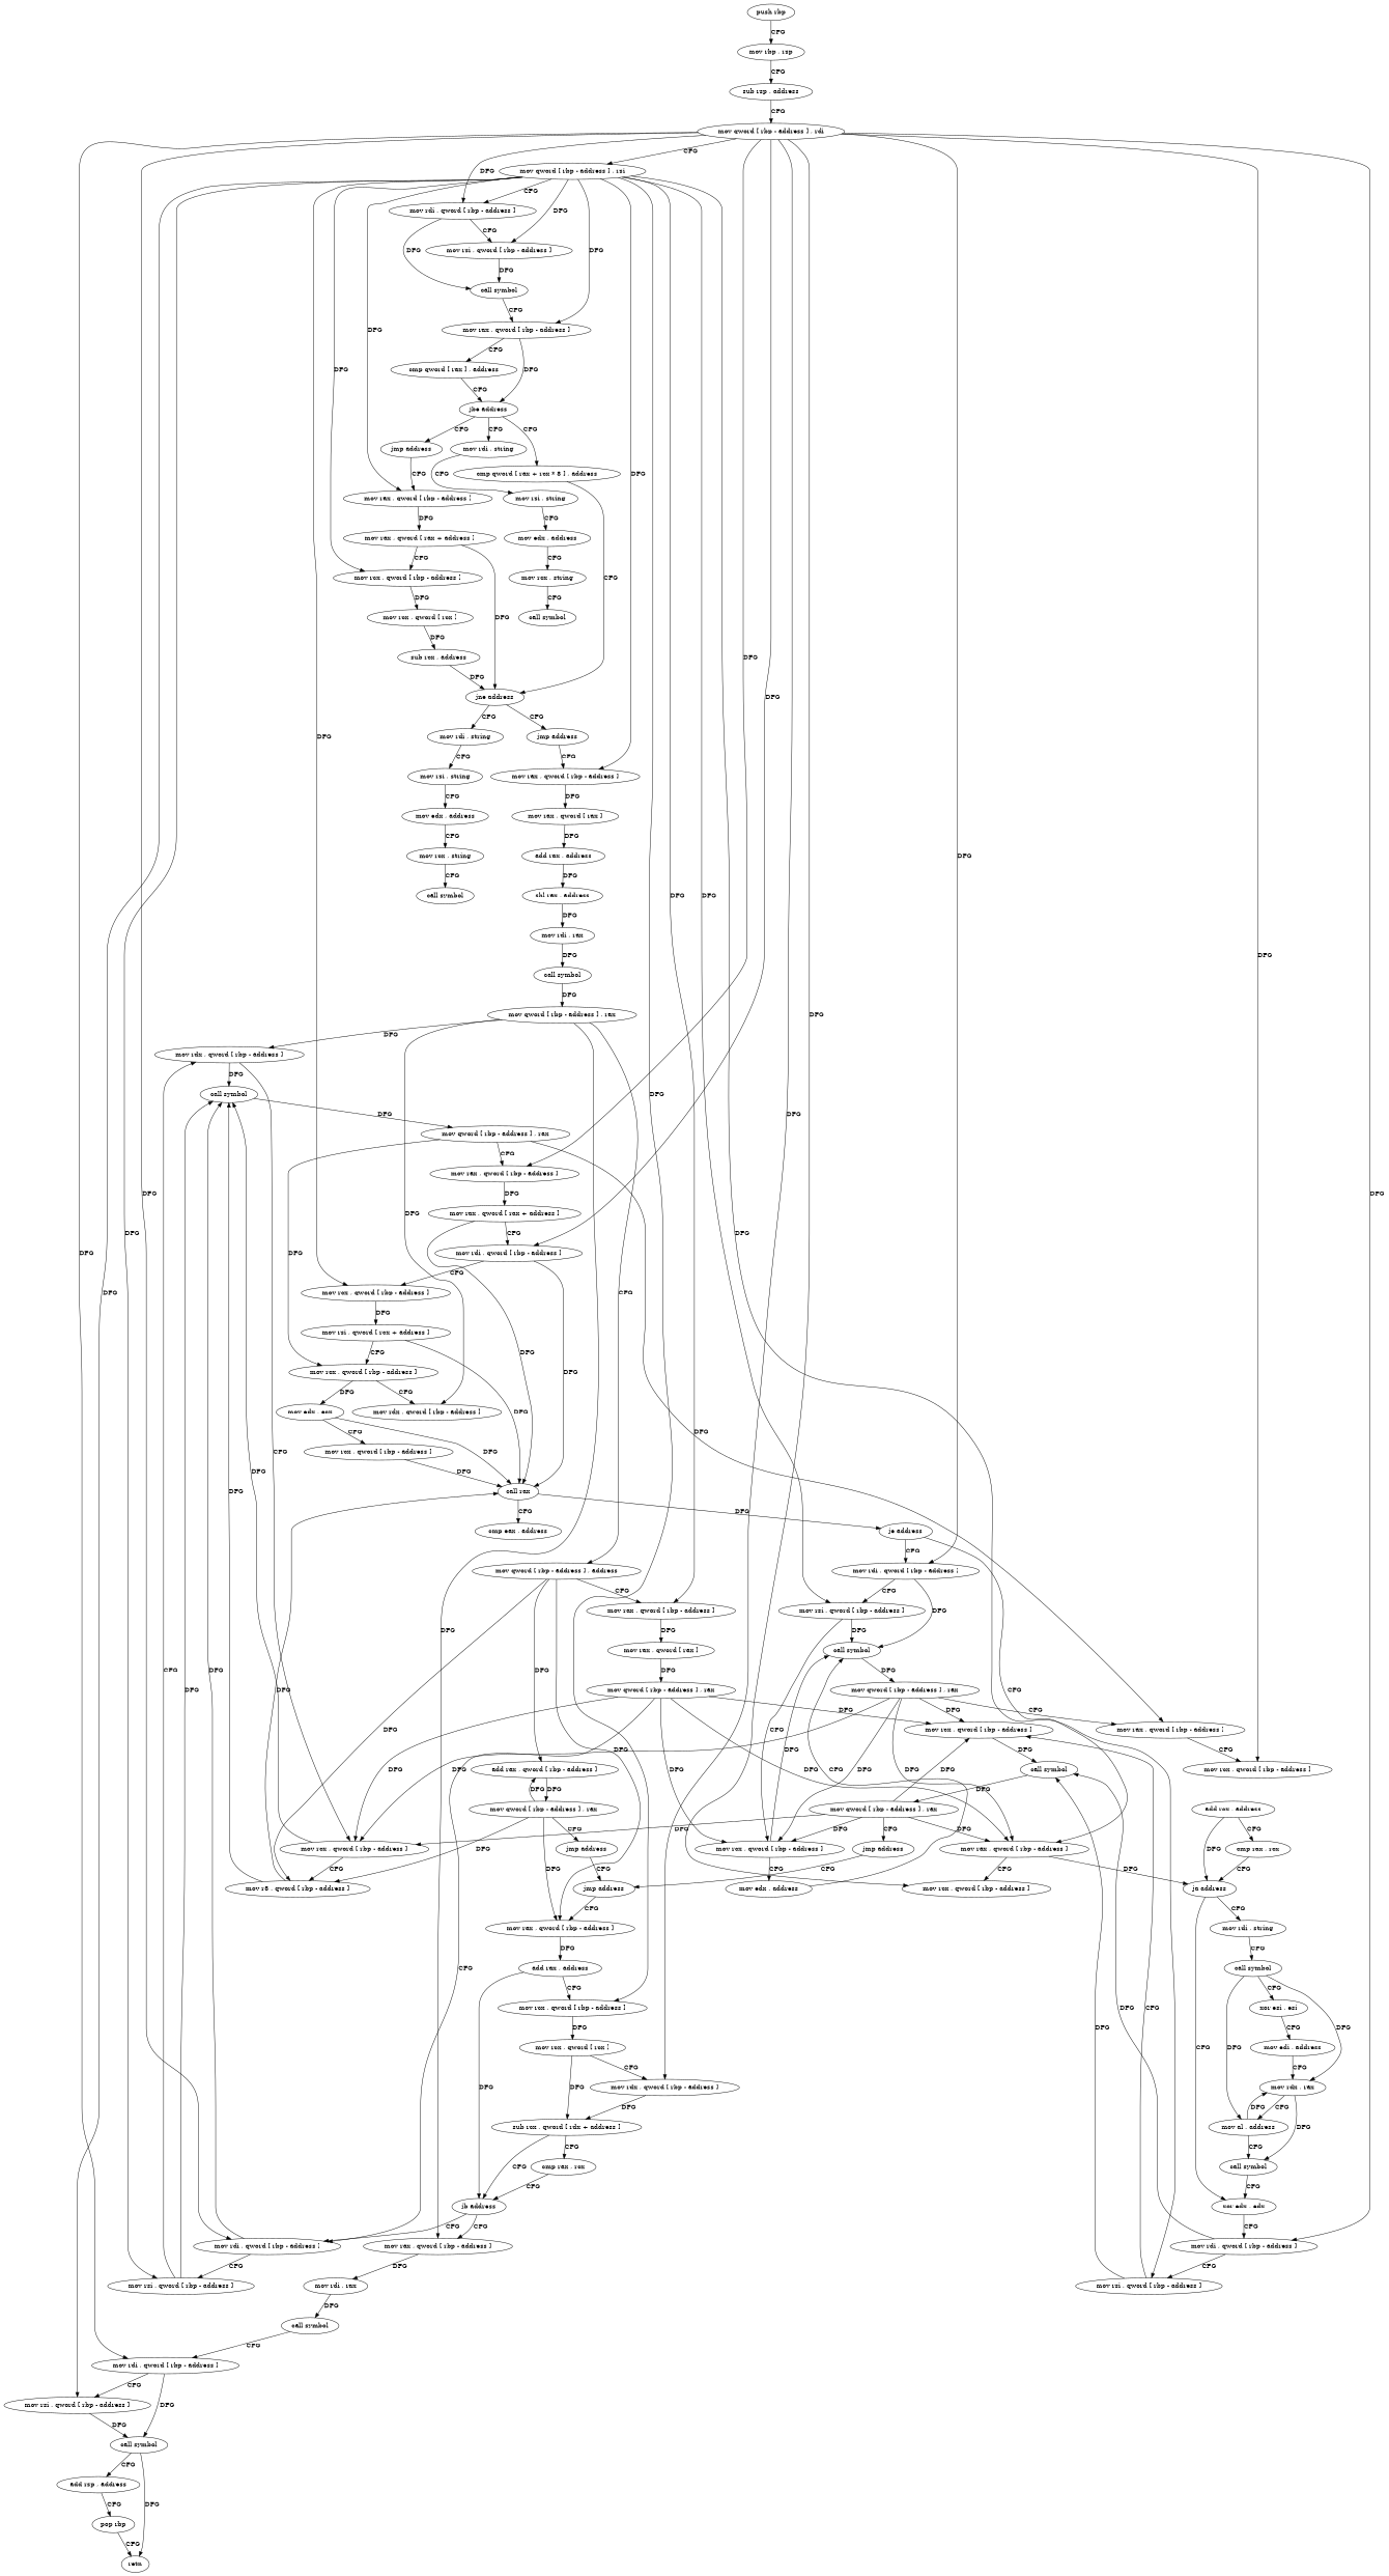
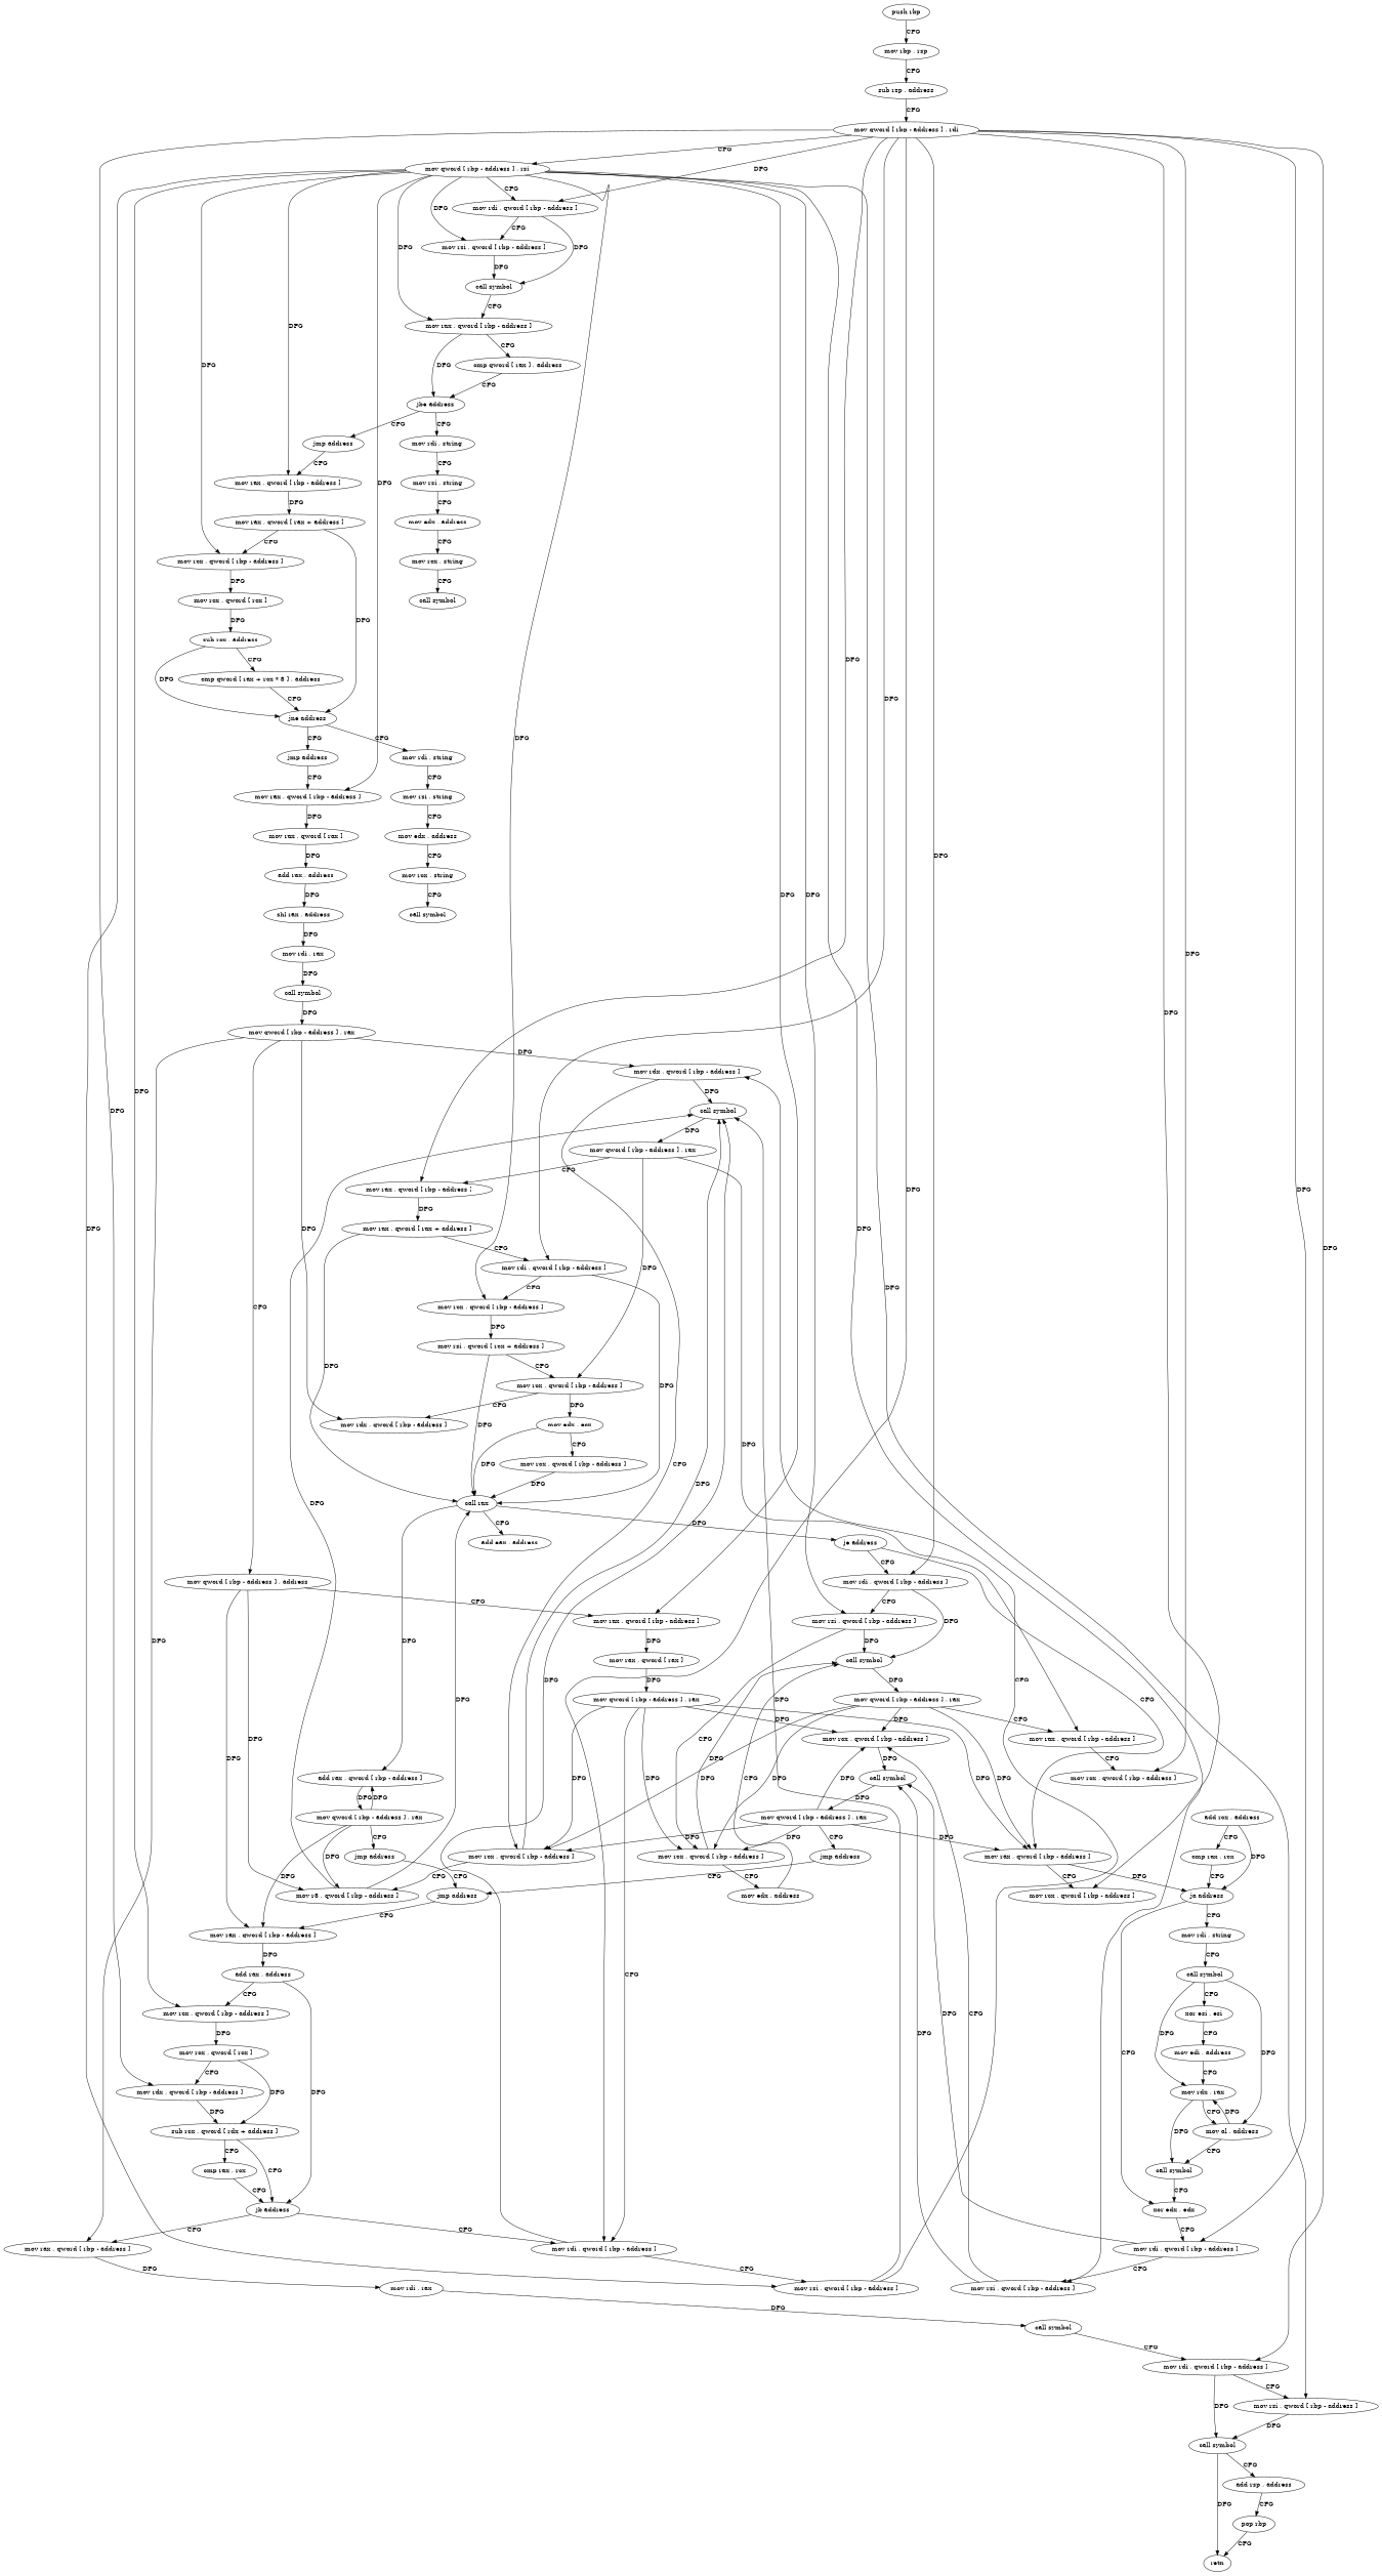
  digraph {
    n1 [label="push rbp"]
    n2 [label="mov rbp , rsp"]
    n3 [label="sub rsp , address"]
    n4 [label="mov qword [ rbp - address ] , rdi"]
    n5 [label="mov qword [ rbp - address ] , rsi"]
    n6 [label="mov rdi , qword [ rbp - address ]"]
    n7 [label="mov rdi , qword [ rbp - address ]"]
    n8 [label="mov rcx , qword [ rbp - address ]"]
    n9 [label="mov rdi , qword [ rbp - address ]"]
    n10 [label="mov rcx , qword [ rbp - address ]"]
    n11 [label="mov rdi , qword [ rbp - address ]"]
    n12 [label="mov rdx , qword [ rbp - address ]"]
    n13 [label="mov rax , qword [ rbp - address ]"]
    n14 [label="mov rdi , qword [ rbp - address ]"]
    n15 [label="mov rdi , qword [ rbp - address ]"]
    n16 [label="mov rsi , qword [ rbp - address ]"]
    n17 [label="mov rax , qword [ rbp - address ]"]
    n18 [label="mov rax , qword [ rbp - address ]"]
    n19 [label="mov rcx , qword [ rbp - address ]"]
    n20 [label="mov rax , qword [ rbp - address ]"]
    n21 [label="mov rax , qword [ rbp - address ]"]
    n22 [label="mov rsi , qword [ rbp - address ]"]
    n23 [label="mov rsi , qword [ rbp - address ]"]
    n24 [label="mov rcx , qword [ rbp - address ]"]
    n25 [label="mov rsi , qword [ rbp - address ]"]
    n26 [label="mov rcx , qword [ rbp - address ]"]
    n27 [label="mov rsi , qword [ rbp - address ]"]
    n28 [label="call symbol"]
    n29 [label="call symbol"]
    n30 [label="call symbol"]
    n31 [label="call symbol"]
    n32 [label="sub rcx , qword [ rdx + address ]"]
    n33 [label="mov rax , qword [ rax + address ]"]
    n34 [label="call rax"]
    n35 [label="call symbol"]
    n36 [label="cmp qword [ rax ] , address"]
    n37 [label="jbe address"]
    n38 [label="mov rax , qword [ rax + address ]"]
    n39 [label="mov rcx , qword [ rcx ]"]
    n40 [label="mov rax , qword [ rax ]"]
    n41 [label="mov rax , qword [ rax ]"]
    n42 [label="mov rcx , qword [ rbp - address ]"]
    n43 [label="mov rcx , qword [ rbp - address ]"]
    n44 [label="mov rcx , qword [ rcx ]"]
    n45 [label="mov rdx , qword [ rbp - address ]"]
    n46 [label="mov rsi , qword [ rcx + address ]"]
    n47 [label="mov rdi , string"]
    n48 [label="jmp address"]
    n49 [label="mov rsi , string"]
    n50 [label="mov edx , address"]
    n51 [label="mov rcx , string"]
    n52 [label="call symbol"]
    n53 [label="jne address"]
    n54 [label="mov rdi , string"]
    n55 [label="jmp address"]
    n56 [label="sub rcx , address"]
    n57 [label="cmp qword [ rax + rcx * 8 ] , address"]
    n58 [label="mov rsi , string"]
    n59 [label="mov edx , address"]
    n60 [label="mov rcx , string"]
    n61 [label="call symbol"]
    n62 [label="add rax , address"]
    n63 [label="shl rax , address"]
    n64 [label="mov rdi , rax"]
    n65 [label="call symbol"]
    n66 [label="mov qword [ rbp - address ] , rax"]
    n67 [label="mov qword [ rbp - address ] , address"]
    n68 [label="mov rax , qword [ rbp - address ]"]
    n69 [label="mov rdx , qword [ rbp - address ]"]
    n70 [label="add rax , qword [ rbp - address ]"]
    n71 [label="mov rax , qword [ rbp - address ]"]
    n72 [label="mov r8 , qword [ rbp - address ]"]
    n73 [label="mov rdi , rax"]
    n74 [label="mov rcx , qword [ rbp - address ]"]
    n75 [label="mov qword [ rbp - address ] , rax"]
    n76 [label="add rax , address"]
    n77 [label="mov qword [ rbp - address ] , rax"]
    n78 [label="mov rax , qword [ rbp - address ]"]
    n79 [label="ja address"]
    n80 [label="mov edx , address"]
    n81 [label="mov qword [ rbp - address ] , rax"]
    n82 [label="xor edx , edx"]
    n83 [label="mov rdi , string"]
    n84 [label="add rcx , address"]
    n85 [label="cmp rax , rcx"]
    n86 [label="call symbol"]
    n87 [label="xor esi , esi"]
    n88 [label="mov rdx , rax"]
    n89 [label="mov al , address"]
    n90 [label="mov qword [ rbp - address ] , rax"]
    n91 [label="mov rax , qword [ rbp - address ]"]
    n92 [label="jmp address"]
    n93 [label="jmp address"]
    n94 [label="mov qword [ rbp - address ] , rax"]
    n95 [label="jmp address"]
    n96 [label="mov edi , address"]
    n97 [label="call symbol"]
    n98 [label="jb address"]
    n99 [label="cmp rax , rcx"]
    n100 [label="call symbol"]
-   n101 [label="cmp eax , address"]
+   n101 [label="add eax , address"]
    n102 [label="je address"]
    n103 [label="mov rcx , qword [ rbp - address ]"]
    n104 [label="mov edx , ecx"]
    n105 [label="mov rcx , qword [ rbp - address ]"]
    n106 [label="add rsp , address"]
    n107 [label=retn]
    n108 [label="pop rbp"]
    n1 -> n2 [label=CFG]
    n2 -> n3 [label=CFG]
    n3 -> n4 [label=CFG]
    n4 -> n5 [label=CFG]
    n4 -> n6 [label=DFG]
    n4 -> n7 [label=DFG]
    n4 -> n8 [label=DFG]
    n4 -> n9 [label=DFG]
    n4 -> n10 [label=DFG]
    n4 -> n11 [label=DFG]
    n4 -> n12 [label=DFG]
    n4 -> n13 [label=DFG]
    n4 -> n14 [label=DFG]
    n4 -> n15 [label=DFG]
    n5 -> n6 [label=CFG]
    n5 -> n16 [label=DFG]
    n5 -> n17 [label=DFG]
    n5 -> n18 [label=DFG]
    n5 -> n19 [label=DFG]
    n5 -> n20 [label=DFG]
    n5 -> n21 [label=DFG]
    n5 -> n22 [label=DFG]
    n5 -> n23 [label=DFG]
    n5 -> n24 [label=DFG]
    n5 -> n25 [label=DFG]
    n5 -> n26 [label=DFG]
    n5 -> n27 [label=DFG]
    n6 -> n16 [label=CFG]
    n6 -> n28 [label=DFG]
    n7 -> n25 [label=CFG]
    n7 -> n29 [label=DFG]
    n9 -> n22 [label=CFG]
    n9 -> n30 [label=DFG]
    n11 -> n23 [label=CFG]
    n11 -> n31 [label=DFG]
    n12 -> n32 [label=DFG]
    n13 -> n33 [label=DFG]
    n14 -> n26 [label=CFG]
    n14 -> n34 [label=DFG]
    n15 -> n27 [label=CFG]
    n15 -> n35 [label=DFG]
    n16 -> n28 [label=DFG]
    n17 -> n36 [label=CFG]
    n17 -> n37 [label=DFG]
    n18 -> n38 [label=DFG]
    n19 -> n39 [label=DFG]
    n20 -> n40 [label=DFG]
    n21 -> n41 [label=DFG]
    n22 -> n30 [label=DFG]
    n22 -> n42 [label=CFG]
    n23 -> n31 [label=DFG]
    n23 -> n43 [label=CFG]
    n24 -> n44 [label=DFG]
    n25 -> n29 [label=DFG]
    n25 -> n45 [label=CFG]
    n26 -> n46 [label=DFG]
    n27 -> n35 [label=DFG]
    n28 -> n17 [label=CFG]
    n29 -> n81 [label=DFG]
    n30 -> n90 [label=DFG]
    n31 -> n94 [label=DFG]
    n32 -> n98 [label=CFG]
    n32 -> n99 [label=CFG]
    n33 -> n14 [label=CFG]
    n33 -> n34 [label=DFG]
    n34 -> n101 [label=CFG]
    n34 -> n102 [label=DFG]
    n35 -> n106 [label=CFG]
    n35 -> n107 [label=DFG]
    n36 -> n37 [label=CFG]
    n37 -> n47 [label=CFG]
    n37 -> n48 [label=CFG]
    n38 -> n19 [label=CFG]
    n38 -> n53 [label=DFG]
    n39 -> n56 [label=DFG]
    n40 -> n62 [label=DFG]
    n41 -> n77 [label=DFG]
    n42 -> n30 [label=DFG]
    n42 -> n80 [label=CFG]
    n43 -> n31 [label=DFG]
    n44 -> n12 [label=CFG]
    n44 -> n32 [label=DFG]
    n45 -> n29 [label=DFG]
    n45 -> n74 [label=CFG]
    n46 -> n34 [label=DFG]
    n46 -> n103 [label=CFG]
    n47 -> n49 [label=CFG]
    n48 -> n18 [label=CFG]
    n49 -> n50 [label=CFG]
    n50 -> n51 [label=CFG]
    n51 -> n52 [label=CFG]
    n53 -> n54 [label=CFG]
    n53 -> n55 [label=CFG]
    n54 -> n58 [label=CFG]
    n55 -> n20 [label=CFG]
    n56 -> n53 [label=DFG]
-   n37 -> n57 [label=CFG]
+   n56 -> n57 [label=CFG]
    n57 -> n53 [label=CFG]
    n58 -> n59 [label=CFG]
    n59 -> n60 [label=CFG]
    n60 -> n61 [label=CFG]
    n62 -> n63 [label=DFG]
    n63 -> n64 [label=DFG]
    n64 -> n65 [label=DFG]
    n65 -> n66 [label=DFG]
    n66 -> n45 [label=DFG]
    n66 -> n67 [label=CFG]
    n66 -> n68 [label=DFG]
    n66 -> n69 [label=DFG]
    n67 -> n21 [label=CFG]
-   n67 -> n70 [label=DFG]
+   n34 -> n70 [label=DFG]
    n67 -> n71 [label=DFG]
    n67 -> n72 [label=DFG]
    n68 -> n73 [label=DFG]
    n70 -> n75 [label=DFG]
    n71 -> n76 [label=DFG]
    n72 -> n29 [label=DFG]
    n72 -> n34 [label=DFG]
    n73 -> n100 [label=DFG]
    n74 -> n29 [label=DFG]
    n74 -> n72 [label=CFG]
    n75 -> n70 [label=DFG]
    n75 -> n71 [label=DFG]
    n75 -> n72 [label=DFG]
    n75 -> n92 [label=CFG]
    n76 -> n24 [label=CFG]
    n76 -> n98 [label=DFG]
    n77 -> n7 [label=CFG]
    n77 -> n42 [label=DFG]
    n77 -> n43 [label=DFG]
    n77 -> n74 [label=DFG]
    n77 -> n78 [label=DFG]
    n78 -> n8 [label=CFG]
    n78 -> n79 [label=DFG]
    n79 -> n82 [label=CFG]
    n79 -> n83 [label=CFG]
    n80 -> n30 [label=CFG]
    n81 -> n13 [label=CFG]
    n81 -> n91 [label=DFG]
    n81 -> n103 [label=DFG]
    n82 -> n11 [label=CFG]
    n83 -> n86 [label=CFG]
    n84 -> n79 [label=DFG]
    n84 -> n85 [label=CFG]
    n85 -> n79 [label=CFG]
    n86 -> n87 [label=CFG]
    n86 -> n88 [label=DFG]
    n86 -> n89 [label=DFG]
    n87 -> n96 [label=CFG]
    n88 -> n89 [label=CFG]
    n88 -> n97 [label=DFG]
    n89 -> n88 [label=DFG]
    n89 -> n97 [label=CFG]
    n90 -> n42 [label=DFG]
    n90 -> n43 [label=DFG]
    n90 -> n74 [label=DFG]
    n90 -> n78 [label=DFG]
    n90 -> n91 [label=CFG]
    n91 -> n10 [label=CFG]
    n92 -> n93 [label=CFG]
    n93 -> n71 [label=CFG]
    n94 -> n42 [label=DFG]
    n94 -> n43 [label=DFG]
    n94 -> n74 [label=DFG]
    n94 -> n78 [label=DFG]
    n94 -> n95 [label=CFG]
    n95 -> n93 [label=CFG]
    n96 -> n88 [label=CFG]
    n97 -> n82 [label=CFG]
    n98 -> n7 [label=CFG]
    n98 -> n68 [label=CFG]
    n99 -> n98 [label=CFG]
    n100 -> n15 [label=CFG]
    n102 -> n9 [label=CFG]
    n102 -> n78 [label=CFG]
    n103 -> n69 [label=CFG]
    n103 -> n104 [label=DFG]
    n104 -> n34 [label=DFG]
    n104 -> n105 [label=CFG]
    n105 -> n34 [label=DFG]
    n106 -> n108 [label=CFG]
    n108 -> n107 [label=CFG]
  }
